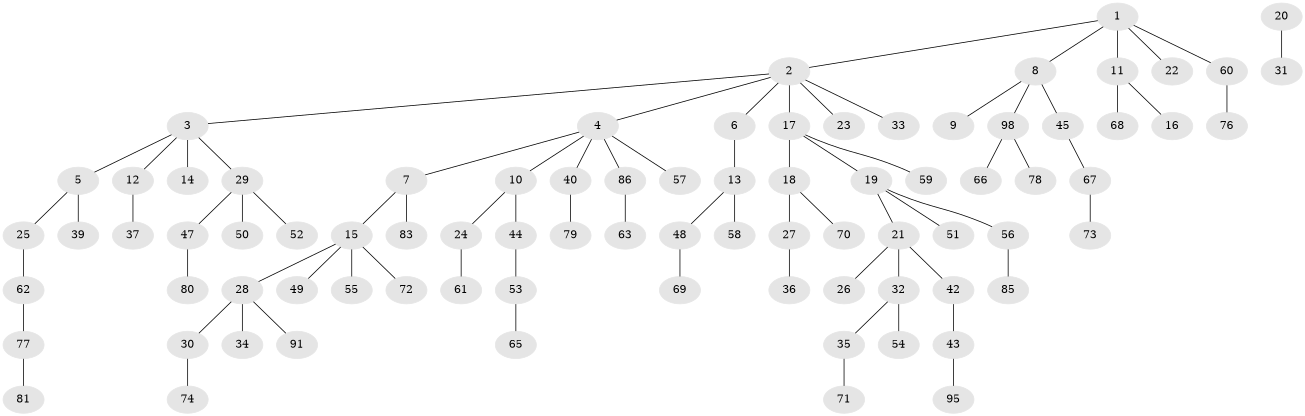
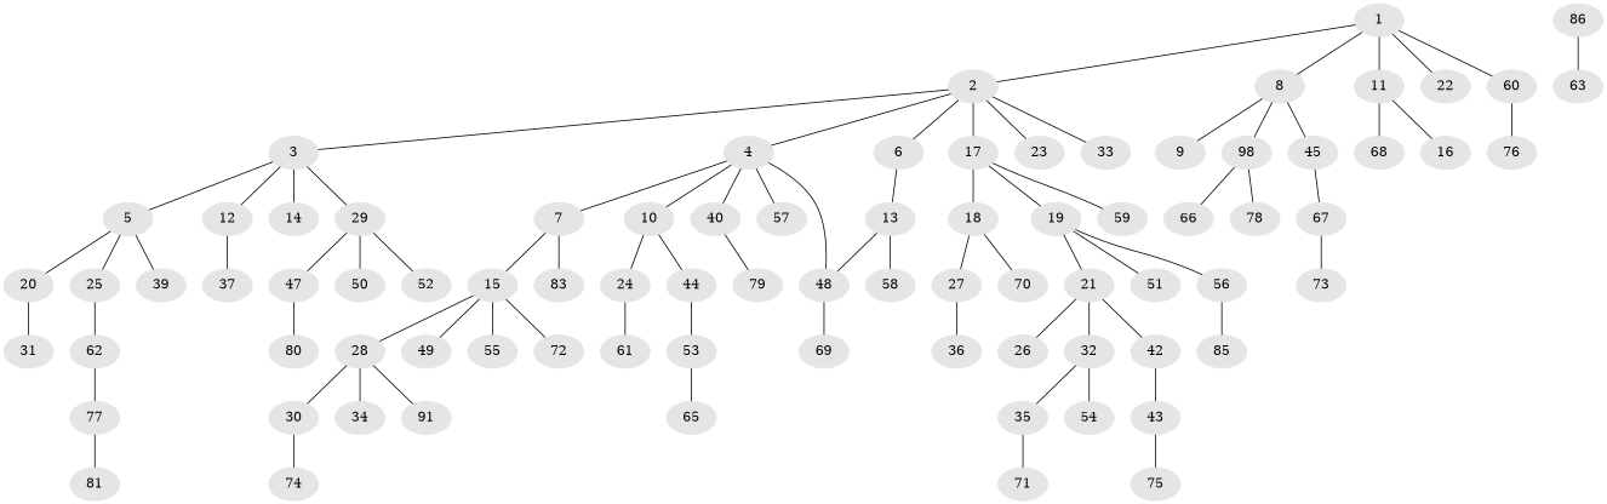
  graph {
    node [color=gray90 style=filled]
    1
    2
    8
    11
    22
    60
    3
    4
    6
    17
    23
    33
    9
    n14 [label=98]
    45
    68
    16
    76
    5
    12
    14
    29
    7
    10
    40
    n26 [label=86]
    57
    13
    18
    19
    59
    20
    25
    39
    37
    47
    50
    52
    15
    83
    24
    44
    79
    63
    31
    62
    48
    58
    28
    49
    55
    72
    66
    78
    67
    61
    53
    69
    30
    34
    n61 [label=91]
    27
    70
    21
    51
    56
    36
    26
    32
    42
    n71 [label=85]
    35
    54
    43
    77
    74
    80
    71
-   75 [label=95]
+   75
    65
    73
    81
    1 -- 2
    1 -- 8
    1 -- 11
    1 -- 22
    1 -- 60
    2 -- 3
    2 -- 4
    2 -- 6
    2 -- 17
    2 -- 23
    2 -- 33
    8 -- 9
    8 -- n14
    8 -- 45
    11 -- 68
    11 -- 16
    60 -- 76
    3 -- 5
    3 -- 12
    3 -- 14
    3 -- 29
    4 -- 7
    4 -- 10
    4 -- 40
-   4 -- n26
+   4 -- 48
    4 -- 57
    6 -- 13
    17 -- 18
    17 -- 19
    17 -- 59
    n14 -- 66
    n14 -- 78
    45 -- 67
+   5 -- 20
    5 -- 25
    5 -- 39
    12 -- 37
    29 -- 47
    29 -- 50
    29 -- 52
    7 -- 15
    7 -- 83
    10 -- 24
    10 -- 44
    40 -- 79
    n26 -- 63
    13 -- 48
    13 -- 58
    18 -- 27
    18 -- 70
    19 -- 21
    19 -- 51
    19 -- 56
    20 -- 31
    25 -- 62
    47 -- 80
    15 -- 28
    15 -- 49
    15 -- 55
    15 -- 72
    24 -- 61
    44 -- 53
    62 -- 77
    48 -- 69
    28 -- 30
    28 -- 34
    28 -- n61
    67 -- 73
    53 -- 65
    30 -- 74
    27 -- 36
    21 -- 26
    21 -- 32
    21 -- 42
    56 -- n71
    32 -- 35
    32 -- 54
    42 -- 43
    35 -- 71
    43 -- 75
    77 -- 81
  }
